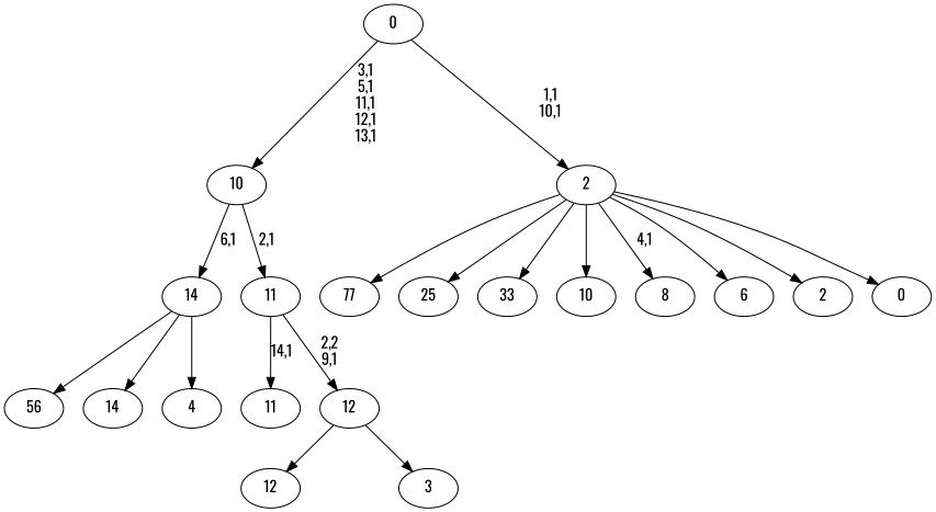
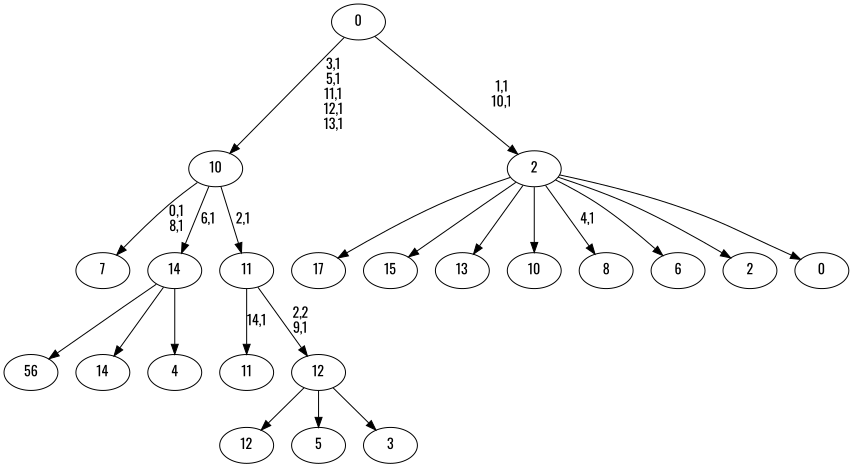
  digraph {
    fontname=Oswald
    node [fontname=Oswald]
    edge [fontname=Oswald]
-   n1 [label=77]
+   n1 [label=17]
    n2 [label=56]
-   n3 [label=25]
+   n3 [label=15]
    n4 [label=14]
-   n5 [label=33]
+   n5 [label=13]
    n6 [label=12]
    n7 [label=11]
    n8 [label=10]
    n9 [label=8]
+   n10 [label=7]
    n11 [label=6]
+   n12 [label=5]
    n13 [label=4]
    14
    n15 [label=3]
    12
    11
    10
    n19 [label=2]
    n20 [label=0]
    2
    0
    14 -> n2
    14 -> n4
    14 -> n13
    12 -> n6
+   12 -> n12
    12 -> n15
    11 -> n7 [label="14,1"]
    11 -> 12 [label="2,2\n9,1"]
+   10 -> n10 [label="0,1\n8,1"]
    10 -> 14 [label="6,1"]
    10 -> 11 [label="2,1"]
    2 -> n1
    2 -> n3
    2 -> n5
    2 -> n8
    2 -> n9 [label="4,1"]
    2 -> n11
    2 -> n19
    2 -> n20
    0 -> 10 [label="3,1\n5,1\n11,1\n12,1\n13,1"]
    0 -> 2 [label="1,1\n10,1"]
  }
